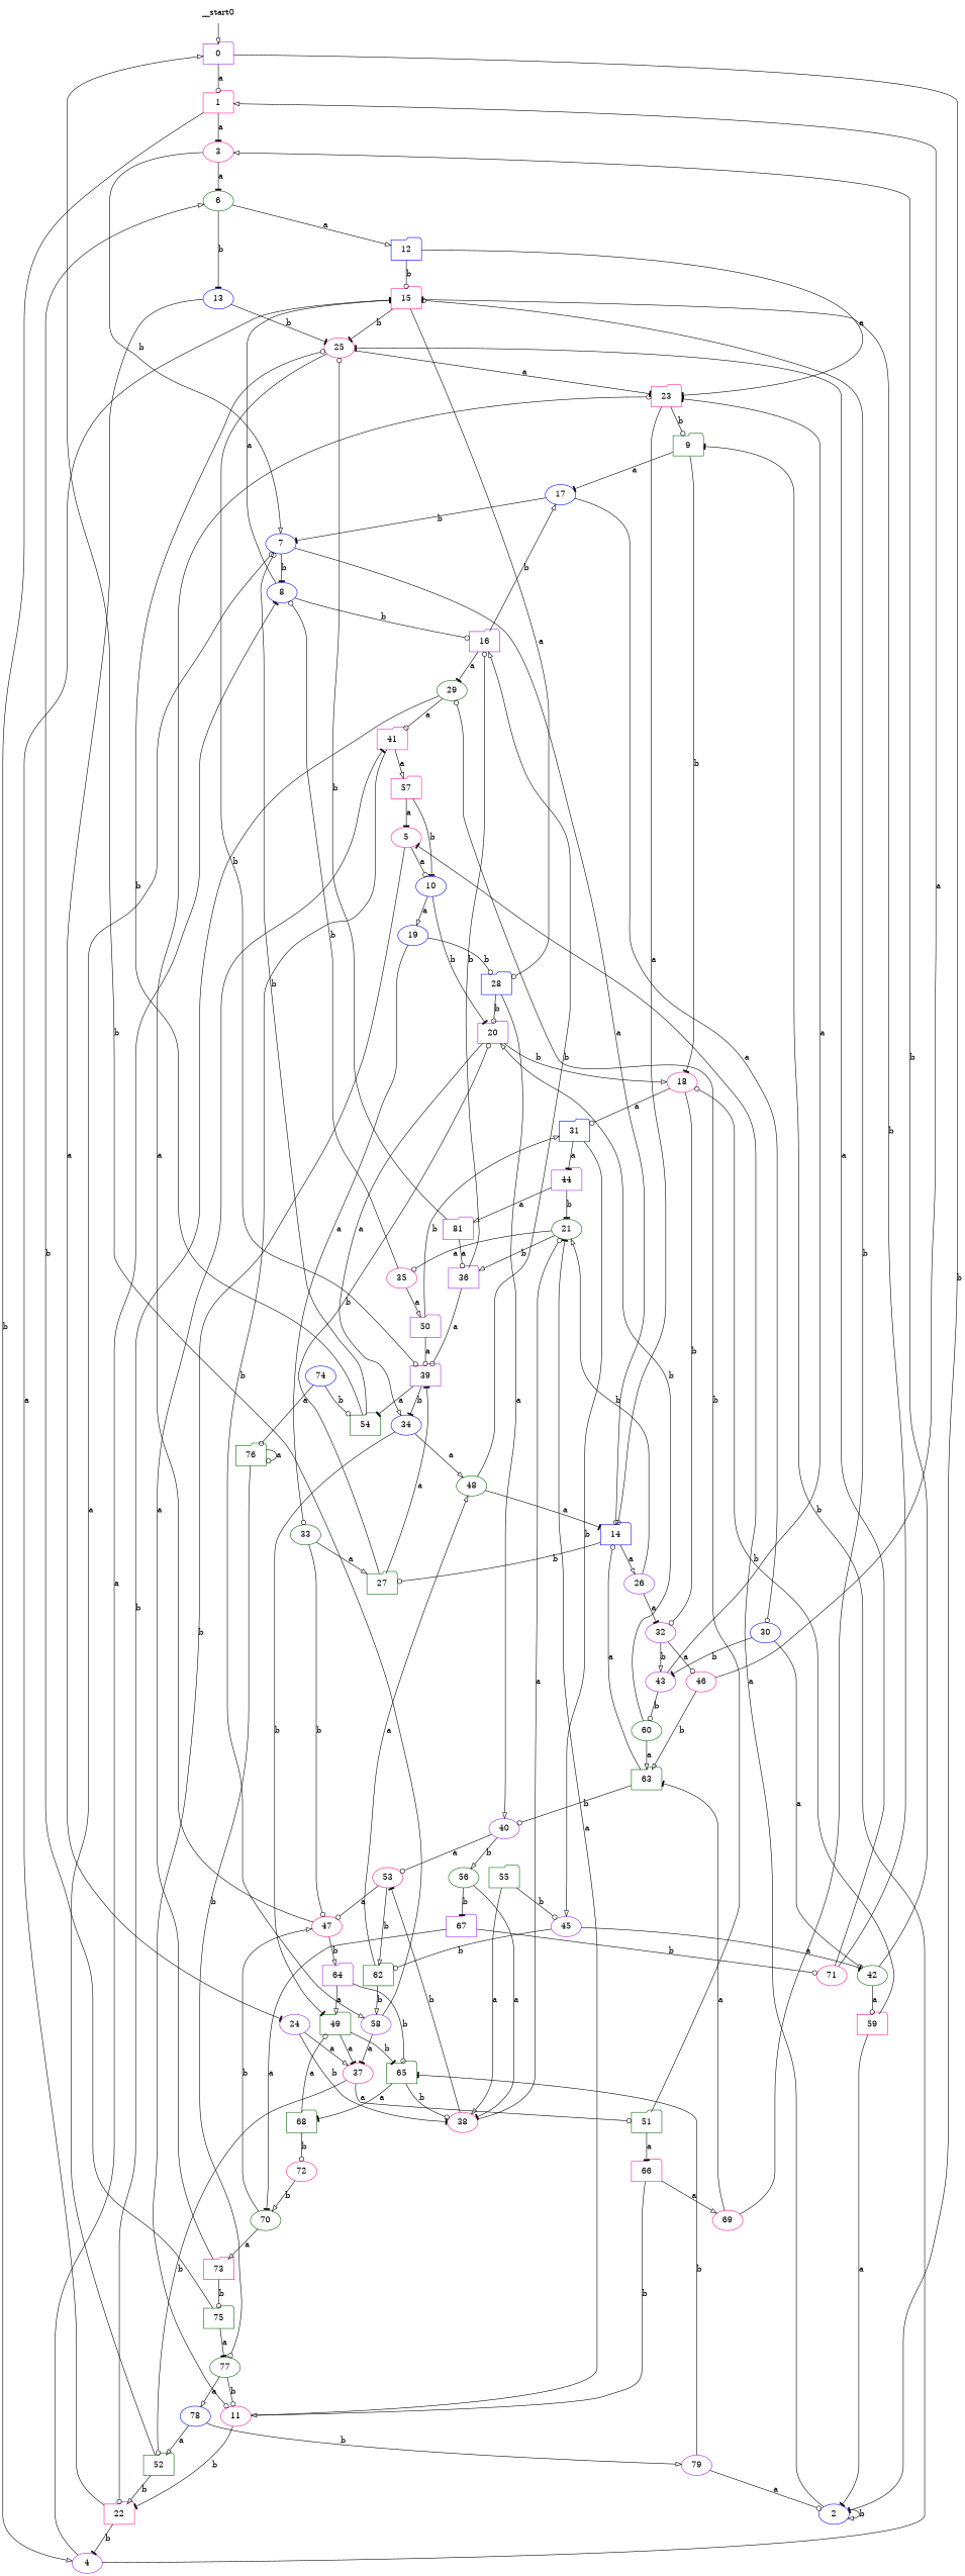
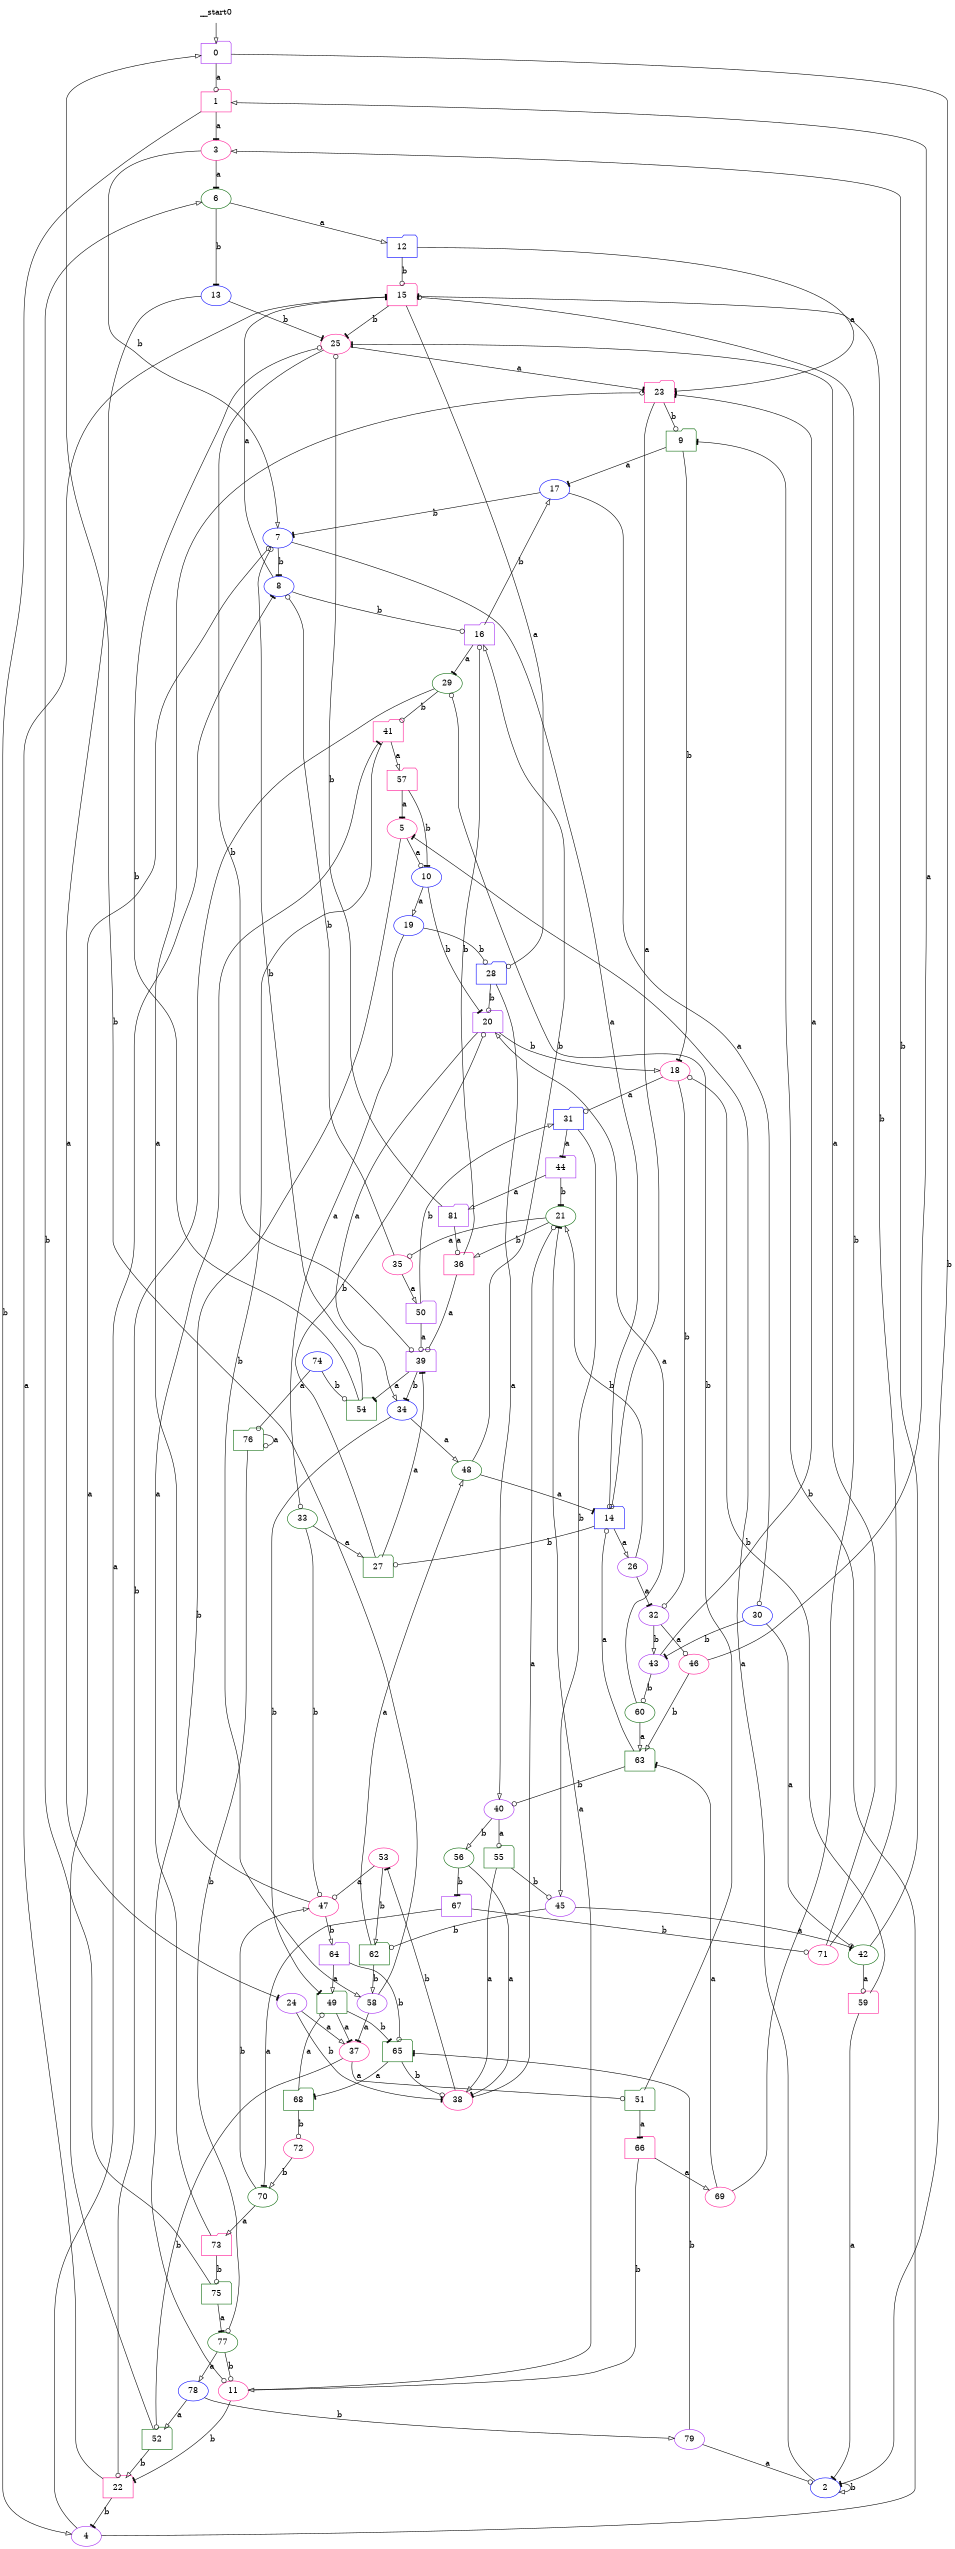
  digraph {
    node [color=darkgreen shape=ellipse]
    edge [arrowhead=odot]
    __start0 [shape=none]
    0 [color=purple shape=folder]
    1 [color=deeppink shape=folder]
    2 [color=blue]
    3 [color=deeppink]
    4 [color=purple]
    5 [color=deeppink]
    6
    7 [color=blue]
    8 [color=blue]
    9 [shape=folder]
    10 [color=blue]
    11 [color=deeppink]
    12 [color=blue shape=folder]
    13 [color=blue]
    14 [color=blue shape=folder]
    15 [color=deeppink shape=folder]
    16 [color=purple shape=folder]
    17 [color=blue]
    18 [color=deeppink]
    19 [color=blue]
    20 [color=purple shape=folder]
    21
    22 [color=deeppink shape=folder]
    23 [color=deeppink shape=folder]
    24 [color=purple]
    25 [color=deeppink]
    26 [color=purple]
    27 [shape=folder]
    28 [color=blue shape=folder]
    29
    30 [color=blue]
    31 [color=blue shape=folder]
    32 [color=purple]
    33
    34 [color=blue]
    35 [color=deeppink]
-   36 [color=purple shape=folder]
+   36 [color=deeppink shape=folder]
    37 [color=deeppink]
    38 [color=deeppink]
    39 [color=purple shape=folder]
    40 [color=purple]
    41 [color=deeppink shape=folder]
    42
    43 [color=purple]
    44 [color=purple shape=folder]
    45 [color=purple]
    46 [color=deeppink]
    47 [color=deeppink]
    48
    49 [shape=folder]
    50 [color=purple shape=folder]
    51 [shape=folder]
    52 [shape=folder]
    53 [color=deeppink]
    54 [shape=folder]
    55 [shape=folder]
    56
    57 [color=deeppink shape=folder]
    58 [color=purple]
    59 [color=deeppink shape=folder]
    60
    n63 [color=purple label=81 shape=folder]
    62 [shape=folder]
    63 [shape=folder]
    64 [color=purple shape=folder]
    65 [shape=folder]
    66 [color=deeppink shape=folder]
    67 [color=purple shape=folder]
    68 [shape=folder]
    69 [color=deeppink]
    70
    71 [color=deeppink]
    72 [color=deeppink]
    73 [color=deeppink shape=folder]
    75 [shape=folder]
    74 [color=blue]
    76 [shape=folder]
    77
    78 [color=blue]
    79 [color=purple]
    __start0 -> 0 [arrowhead=onormal]
    0 -> 1 [label=a]
    0 -> 2 [arrowhead=tee label=b]
    1 -> 3 [arrowhead=tee label=a]
    1 -> 4 [arrowhead=onormal label=b]
    2 -> 2 [arrowhead=onormal label=b]
    2 -> 5 [arrowhead=tee label=a]
    3 -> 6 [arrowhead=tee label=a]
    3 -> 7 [arrowhead=onormal label=b]
    4 -> 8 [arrowhead=tee label=a]
    4 -> 9 [arrowhead=tee label=b]
    5 -> 10 [label=a]
    5 -> 11 [label=b]
    6 -> 12 [arrowhead=onormal label=a]
    6 -> 13 [arrowhead=tee label=b]
    7 -> 8 [arrowhead=tee label=b]
    7 -> 14 [label=a]
    8 -> 15 [arrowhead=tee label=a]
    8 -> 16 [label=b]
    9 -> 17 [arrowhead=tee label=a]
    9 -> 18 [arrowhead=tee label=b]
    10 -> 19 [arrowhead=onormal label=a]
    10 -> 20 [arrowhead=tee label=b]
    11 -> 21 [arrowhead=tee label=a]
    11 -> 22 [arrowhead=tee label=b]
    12 -> 15 [label=b]
    12 -> 23 [arrowhead=tee label=a]
    13 -> 24 [arrowhead=tee label=a]
    13 -> 25 [arrowhead=tee label=b]
    14 -> 26 [arrowhead=onormal label=a]
    14 -> 27 [label=b]
    15 -> 25 [arrowhead=tee label=b]
    15 -> 28 [label=a]
    16 -> 17 [arrowhead=onormal label=b]
    16 -> 29 [arrowhead=tee label=a]
    17 -> 7 [arrowhead=tee label=b]
    17 -> 30 [label=a]
    18 -> 31 [label=a]
    18 -> 32 [label=b]
    19 -> 28 [label=b]
    19 -> 33 [label=a]
    20 -> 18 [arrowhead=onormal label=b]
    20 -> 34 [arrowhead=onormal label=a]
    21 -> 35 [label=a]
    21 -> 36 [arrowhead=onormal label=b]
    22 -> 4 [arrowhead=tee label=b]
    22 -> 15 [arrowhead=tee label=a]
    23 -> 9 [label=b]
    23 -> 14 [label=a]
    24 -> 37 [arrowhead=onormal label=a]
    24 -> 38 [arrowhead=tee label=b]
    25 -> 23 [arrowhead=tee label=a]
    25 -> 39 [label=b]
    26 -> 21 [arrowhead=onormal label=b]
    26 -> 32 [arrowhead=tee label=a]
    27 -> 20 [label=b]
    27 -> 39 [arrowhead=tee label=a]
    28 -> 20 [label=b]
    28 -> 40 [arrowhead=onormal label=a]
    29 -> 22 [label=b]
-   29 -> 41 [label=a]
+   29 -> 41 [label=b]
    30 -> 42 [label=a]
    30 -> 43 [arrowhead=tee label=b]
    31 -> 44 [arrowhead=tee label=a]
    31 -> 45 [arrowhead=onormal label=b]
    32 -> 43 [arrowhead=onormal label=b]
    32 -> 46 [label=a]
    33 -> 27 [arrowhead=onormal label=a]
    33 -> 47 [label=b]
    34 -> 48 [arrowhead=onormal label=a]
    34 -> 49 [arrowhead=tee label=b]
    35 -> 8 [label=b]
    35 -> 50 [arrowhead=onormal label=a]
    36 -> 16 [label=b]
    36 -> 39 [label=a]
    37 -> 51 [label=a]
    37 -> 52 [label=b]
    38 -> 21 [label=a]
    38 -> 53 [arrowhead=tee label=b]
    39 -> 34 [arrowhead=tee label=b]
    39 -> 54 [arrowhead=tee label=a]
-   40 -> 53 [label=a]
+   40 -> 55 [label=a]
    40 -> 56 [arrowhead=onormal label=b]
    41 -> 57 [arrowhead=onormal label=a]
    41 -> 58 [arrowhead=onormal label=b]
    42 -> 3 [arrowhead=onormal label=b]
    42 -> 59 [label=a]
    43 -> 23 [arrowhead=tee label=a]
    43 -> 60 [label=b]
    44 -> 21 [arrowhead=tee label=b]
    44 -> n63 [arrowhead=onormal label=a]
    45 -> 42 [arrowhead=tee label=a]
    45 -> 62 [label=b]
    46 -> 1 [arrowhead=onormal label=a]
    46 -> 63 [arrowhead=onormal label=b]
    47 -> 23 [label=a]
    47 -> 64 [arrowhead=onormal label=b]
    48 -> 14 [arrowhead=tee label=a]
    48 -> 16 [arrowhead=onormal label=b]
    49 -> 37 [arrowhead=tee label=a]
    49 -> 65 [arrowhead=tee label=b]
    50 -> 31 [arrowhead=onormal label=b]
    50 -> 39 [label=a]
    51 -> 29 [label=b]
    51 -> 66 [arrowhead=tee label=a]
    52 -> 7 [label=a]
    52 -> 22 [arrowhead=onormal label=b]
    53 -> 47 [label=a]
    53 -> 62 [arrowhead=onormal label=b]
    54 -> 7 [label=b]
    54 -> 25 [label=b]
    55 -> 38 [arrowhead=onormal label=a]
    55 -> 45 [label=b]
    56 -> 38 [arrowhead=tee label=a]
    56 -> 67 [arrowhead=tee label=b]
    57 -> 5 [arrowhead=tee label=a]
    57 -> 10 [arrowhead=tee label=b]
    58 -> 0 [arrowhead=onormal label=b]
    58 -> 37 [arrowhead=tee label=a]
    59 -> 2 [arrowhead=tee label=a]
    59 -> 18 [label=b]
-   60 -> 20 [arrowhead=onormal label=b]
+   60 -> 20 [arrowhead=onormal label=a]
    60 -> 63 [arrowhead=onormal label=a]
    n63 -> 25 [label=b]
    n63 -> 36 [label=a]
    62 -> 48 [arrowhead=onormal label=a]
    62 -> 58 [arrowhead=onormal label=b]
    63 -> 14 [label=a]
    63 -> 40 [label=b]
    64 -> 49 [arrowhead=onormal label=a]
    64 -> 65 [label=b]
    65 -> 38 [label=b]
    65 -> 68 [arrowhead=tee label=a]
    66 -> 11 [arrowhead=onormal label=b]
    66 -> 69 [arrowhead=onormal label=a]
    67 -> 70 [arrowhead=tee label=a]
    67 -> 71 [label=b]
    68 -> 49 [label=a]
    68 -> 72 [label=b]
    69 -> 15 [label=b]
    69 -> 63 [arrowhead=tee label=a]
    70 -> 47 [arrowhead=onormal label=b]
    70 -> 73 [arrowhead=onormal label=a]
    71 -> 15 [arrowhead=tee label=b]
    71 -> 25 [arrowhead=tee label=a]
    72 -> 70 [arrowhead=onormal label=b]
    73 -> 41 [arrowhead=tee label=a]
    73 -> 75 [label=b]
    75 -> 6 [arrowhead=onormal label=b]
    75 -> 77 [arrowhead=tee label=a]
    74 -> 54 [label=b]
    74 -> 76 [label=a]
    76 -> 76 [label=a]
    76 -> 77 [label=b]
    77 -> 11 [label=b]
    77 -> 78 [arrowhead=onormal label=a]
    78 -> 52 [arrowhead=onormal label=a]
    78 -> 79 [arrowhead=onormal label=b]
    79 -> 2 [label=a]
    79 -> 65 [arrowhead=tee label=b]
  }
